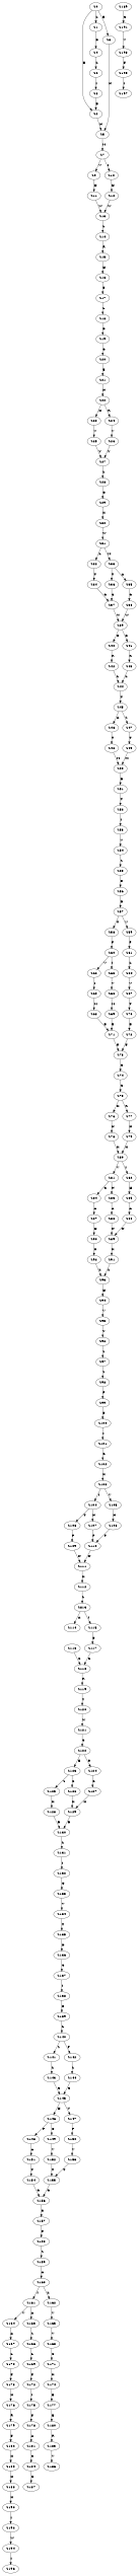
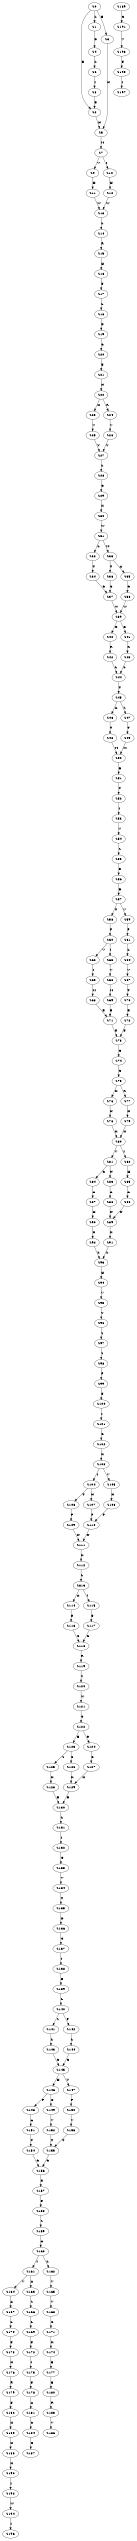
  strict digraph {
    S0
    S1
    S2
    S3
    S4
    S5
    S6
    S7
    S8
    S9
    S10
    S11
    S12
    S13
    S14
    S15
    S16
    S17
    S18
    S19
    S20
    S21
    S22
    S23
    S24
    S25
    S26
    S27
    S28
    S29
    S30
    S31
    S32
    S33
    S34
    S35
    S36
    S37
    S38
    S39
    S40
    S41
    S42
    S43
    S44
    S45
    S46
    S47
    S48
    S49
    S50
    S51
    S52
    S53
    S54
    S55
    S56
    S57
    S58
    S59
    S60
    S61
    S62
    S63
    S64
    S65
    S66
    S67
    S68
    S69
    S70
    S71
    S72
    S73
    S74
    S75
    S76
    S77
    S78
    S79
    S80
    S81
    S82
    S83
    S84
    S85
    S86
    S87
    S88
    S89
    S90
    S91
    S92
    S93
    S94
    S95
    S96
    S97
    S98
    S99
    S100
    S101
    S102
    S103
    S104
    S105
    S106
    S107
    S108
    S109
    S110
    S111
    S112
    n114 [label=S813]
    S114
    S115
    S116
    S117
    S118
    S119
    S120
    S121
    S122
    S123
    S124
    S125
    S126
    S127
    S128
    S129
    S130
    S131
    S132
    S133
    S134
    S135
    S136
    S137
    S138
    S139
    S140
    S141
    S142
    S143
    S144
    S145
    S146
    S147
    S148
    S149
    S150
    S151
    S152
    S153
    S154
    S155
    S156
    S157
    S158
    S159
    S160
    S161
    S162
    S163
    S164
    S165
    S166
    S167
    S168
    S169
    S170
    S171
    S172
    S173
    S174
    S175
    S176
    S177
    S178
    S179
    S180
    S181
    S182
    S183
    S184
    S185
    S186
    S187
    S188
    S190
    S189
    S191
    S192
    S193
    S194
    S195
    S196
    S197
    S0 -> S1 [label=L]
    S0 -> S2 [label=E]
    S0 -> S3 [label=E]
    S1 -> S4 [label=D]
    S2 -> S5 [label=N]
    S3 -> S5 [label=N]
    S4 -> S6 [label=L]
    S5 -> S7 [label=M]
    S6 -> S8 [label=I]
    S7 -> S9 [label=V]
    S7 -> S10 [label=I]
    S8 -> S2 [label=E]
    S9 -> S11 [label=H]
    S10 -> S12 [label=H]
    S11 -> S13 [label=W]
    S12 -> S13 [label=W]
    S13 -> S14 [label=L]
    S14 -> S15 [label=R]
    S15 -> S16 [label=H]
    S16 -> S17 [label=F]
    S17 -> S18 [label=L]
    S18 -> S19 [label=D]
    S19 -> S20 [label=G]
    S20 -> S21 [label=E]
    S21 -> S22 [label=N]
    S22 -> S23 [label=K]
    S22 -> S24 [label=R]
    S23 -> S25 [label=V]
    S24 -> S26 [label=V]
    S25 -> S27 [label=Y]
    S26 -> S27 [label=Y]
    S27 -> S28 [label=L]
    S28 -> S29 [label=Q]
    S29 -> S30 [label=K]
    S30 -> S31 [label=W]
    S31 -> S32 [label=L]
    S31 -> S33 [label=M]
    S32 -> S34 [label=T]
    S33 -> S35 [label=A]
    S33 -> S36 [label=T]
    S34 -> S37 [label=G]
    S35 -> S38 [label=G]
    S36 -> S37 [label=G]
    S37 -> S39 [label=W]
    S38 -> S39 [label=W]
    S39 -> S40 [label=D]
    S39 -> S41 [label=E]
    S40 -> S42 [label=R]
    S41 -> S43 [label=R]
    S42 -> S44 [label=L]
    S43 -> S44 [label=L]
    S44 -> S45 [label=T]
    S45 -> S46 [label=A]
    S45 -> S47 [label=S]
    S46 -> S48 [label=T]
    S47 -> S49 [label=T]
    S48 -> S50 [label=M]
    S49 -> S50 [label=M]
    S50 -> S51 [label=E]
    S51 -> S52 [label=T]
    S52 -> S53 [label=I]
    S53 -> S54 [label=V]
    S54 -> S55 [label=S]
    S55 -> S56 [label=D]
    S56 -> S57 [label=E]
    S57 -> S58 [label=T]
    S57 -> S59 [label=V]
    S58 -> S60 [label=P]
    S59 -> S61 [label=P]
    S60 -> S62 [label=V]
    S60 -> S63 [label=I]
    S61 -> S64 [label=L]
    S62 -> S65 [label=I]
    S63 -> S66 [label=V]
    S64 -> S67 [label=V]
    S65 -> S68 [label=M]
    S66 -> S69 [label=M]
    S67 -> S70 [label=T]
    S68 -> S71 [label=E]
    S69 -> S71 [label=E]
    S70 -> S72 [label=E]
    S71 -> S73 [label=F]
    S72 -> S73 [label=F]
    S73 -> S74 [label=Q]
    S74 -> S75 [label=G]
    S75 -> S76 [label=K]
    S75 -> S77 [label=R]
    S76 -> S78 [label=N]
    S77 -> S79 [label=N]
    S78 -> S80 [label=K]
    S79 -> S80 [label=K]
    S80 -> S81 [label=V]
    S80 -> S82 [label=I]
    S81 -> S83 [label=N]
    S81 -> S84 [label=G]
    S82 -> S85 [label=H]
    S83 -> S86 [label=A]
    S84 -> S87 [label=A]
    S85 -> S88 [label=A]
    S86 -> S89 [label=N]
    S87 -> S90 [label=H]
    S88 -> S89 [label=N]
    S89 -> S91 [label=K]
    S90 -> S92 [label=K]
    S91 -> S93 [label=L]
    S92 -> S93 [label=L]
    S93 -> S94 [label=H]
    S94 -> S95 [label=V]
    S95 -> S96 [label=Y]
    S96 -> S97 [label=S]
    S97 -> S98 [label=S]
    S98 -> S99 [label=P]
    S99 -> S100 [label=F]
    S100 -> S101 [label=I]
    S101 -> S102 [label=G]
    S102 -> S103 [label=K]
    S103 -> S104 [label=I]
    S103 -> S105 [label=V]
    S104 -> S106 [label=T]
    S104 -> S107 [label=N]
    S105 -> S108 [label=N]
    S106 -> S109 [label=P]
    S107 -> S110 [label=P]
    S108 -> S110 [label=P]
    S109 -> S111 [label=N]
    S110 -> S111 [label=N]
    S111 -> S112 [label=K]
    S112 -> n114 [label=L]
    n114 -> S114 [label=A]
    n114 -> S115 [label=I]
+   S114 -> S116 [label=F]
    S115 -> S117 [label=F]
    S116 -> S118 [label=G]
    S117 -> S118 [label=G]
    S118 -> S119 [label=R]
    S119 -> S120 [label=Y]
    S120 -> S121 [label=W]
    S121 -> S122 [label=G]
    S122 -> S123 [label=E]
    S122 -> S124 [label=D]
    S123 -> S125 [label=S]
    S123 -> S126 [label=C]
    S124 -> S127 [label=C]
    S125 -> S128 [label=K]
    S126 -> S129 [label=K]
    S127 -> S129 [label=K]
    S128 -> S130 [label=E]
    S129 -> S130 [label=E]
    S130 -> S131 [label=L]
    S131 -> S132 [label=I]
    S132 -> S133 [label=Q]
    S133 -> S134 [label=V]
    S134 -> S135 [label=T]
    S135 -> S136 [label=D]
    S136 -> S137 [label=G]
    S137 -> S138 [label=I]
    S138 -> S139 [label=E]
    S139 -> S140 [label=L]
    S140 -> S141 [label=S]
    S140 -> S142 [label=P]
    S141 -> S143 [label=L]
    S142 -> S144 [label=L]
    S143 -> S145 [label=G]
    S144 -> S145 [label=G]
    S145 -> S146 [label=H]
    S145 -> S147 [label=Y]
    S146 -> S148 [label=P]
    S146 -> S149 [label=Q]
    S147 -> S150 [label=P]
    S148 -> S151 [label=A]
    S149 -> S152 [label=V]
    S150 -> S153 [label=V]
    S151 -> S154 [label=T]
    S152 -> S155 [label=T]
    S153 -> S155 [label=T]
    S154 -> S156 [label=G]
    S155 -> S156 [label=G]
    S156 -> S157 [label=R]
    S157 -> S158 [label=F]
    S158 -> S159 [label=S]
    S159 -> S160 [label=A]
    S160 -> S161 [label=I]
    S160 -> S162 [label=L]
    S161 -> S163 [label=A]
    S161 -> S164 [label=V]
    S162 -> S165 [label=V]
    S163 -> S166 [label=S]
    S164 -> S167 [label=A]
    S165 -> S168 [label=V]
    S166 -> S169 [label=L]
    S167 -> S170 [label=L]
    S168 -> S171 [label=G]
    S169 -> S172 [label=F]
    S170 -> S173 [label=F]
    S171 -> S174 [label=K]
    S172 -> S175 [label=I]
    S173 -> S176 [label=K]
    S174 -> S177 [label=E]
    S175 -> S178 [label=F]
    S176 -> S179 [label=R]
    S177 -> S180 [label=E]
    S178 -> S181 [label=A]
    S179 -> S182 [label=F]
    S180 -> S183 [label=R]
    S181 -> S184 [label=C]
    S182 -> S185 [label=K]
    S183 -> S186 [label=V]
    S184 -> S187 [label=Q]
    S185 -> S188 [label=K]
    S188 -> S190 [label=K]
    S190 -> S192 [label=I]
    S189 -> S191 [label=G]
    S191 -> S193 [label=V]
    S192 -> S194 [label=W]
    S193 -> S195 [label=F]
    S194 -> S196 [label=I]
    S195 -> S197 [label=I]
  }
